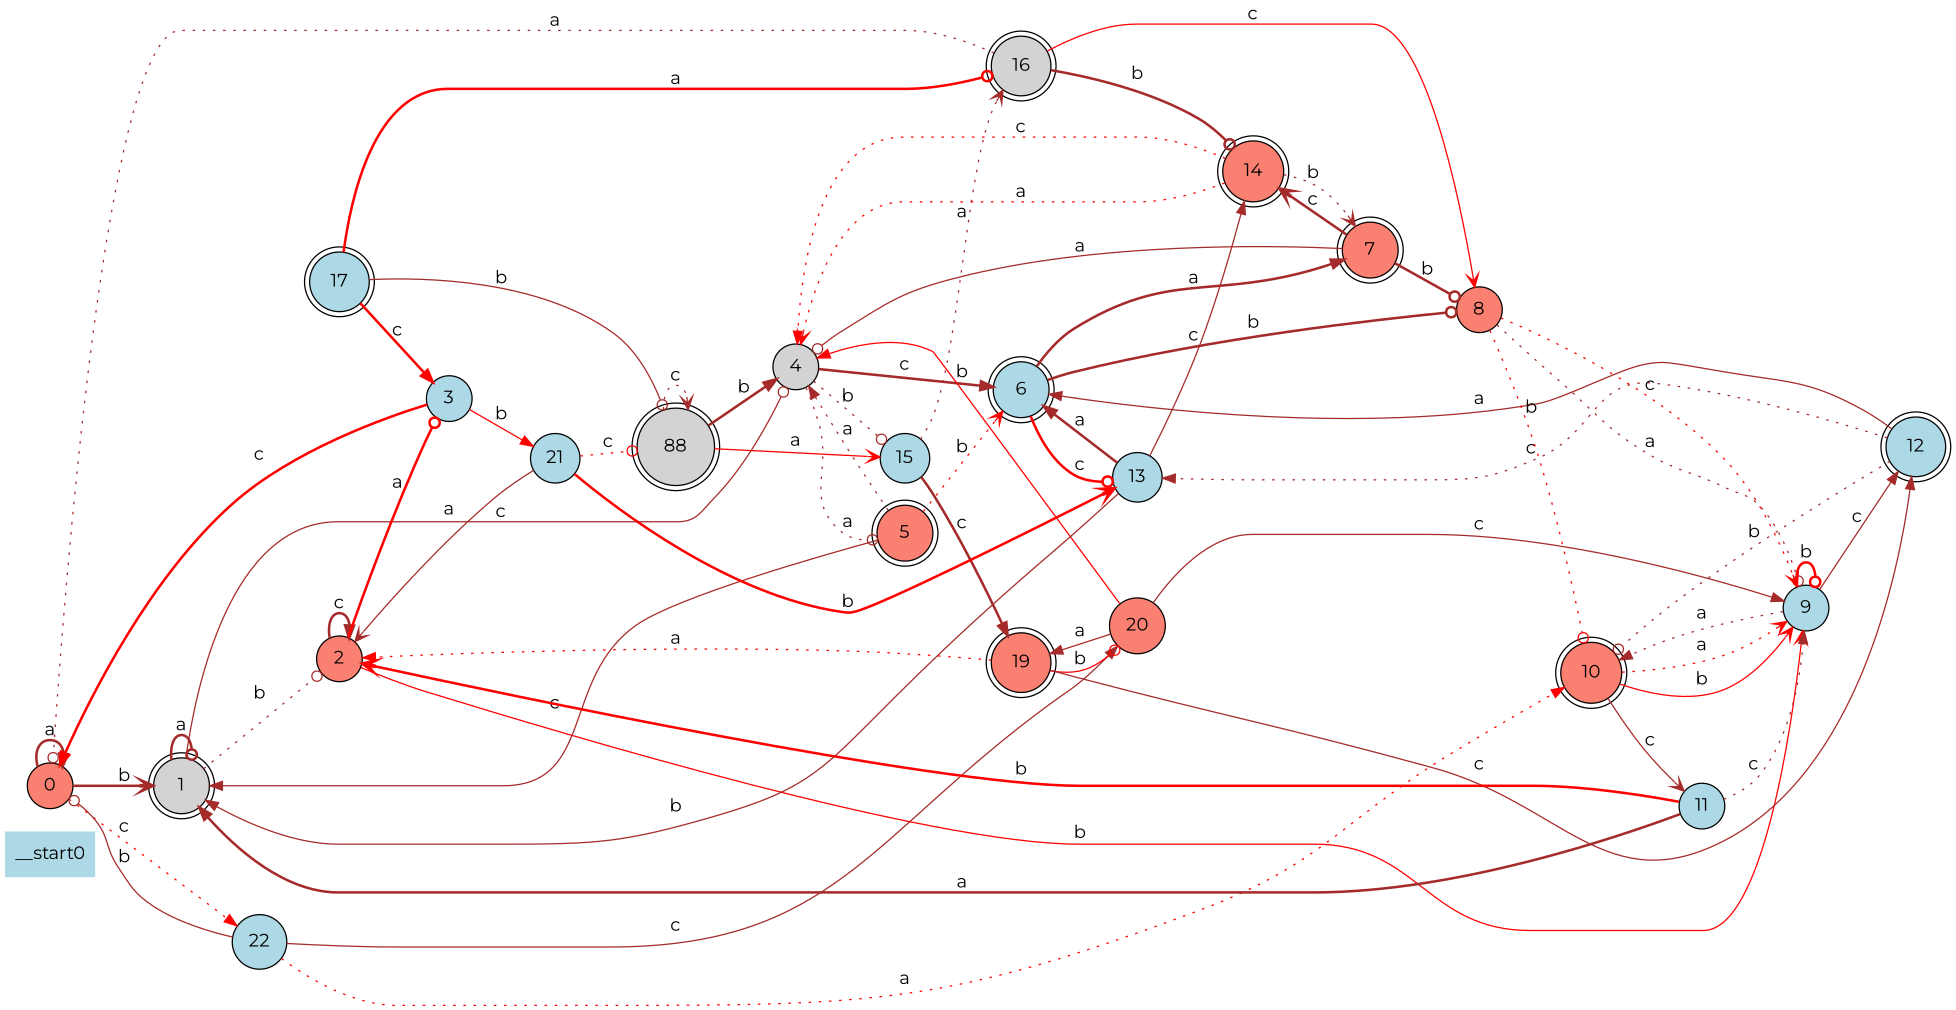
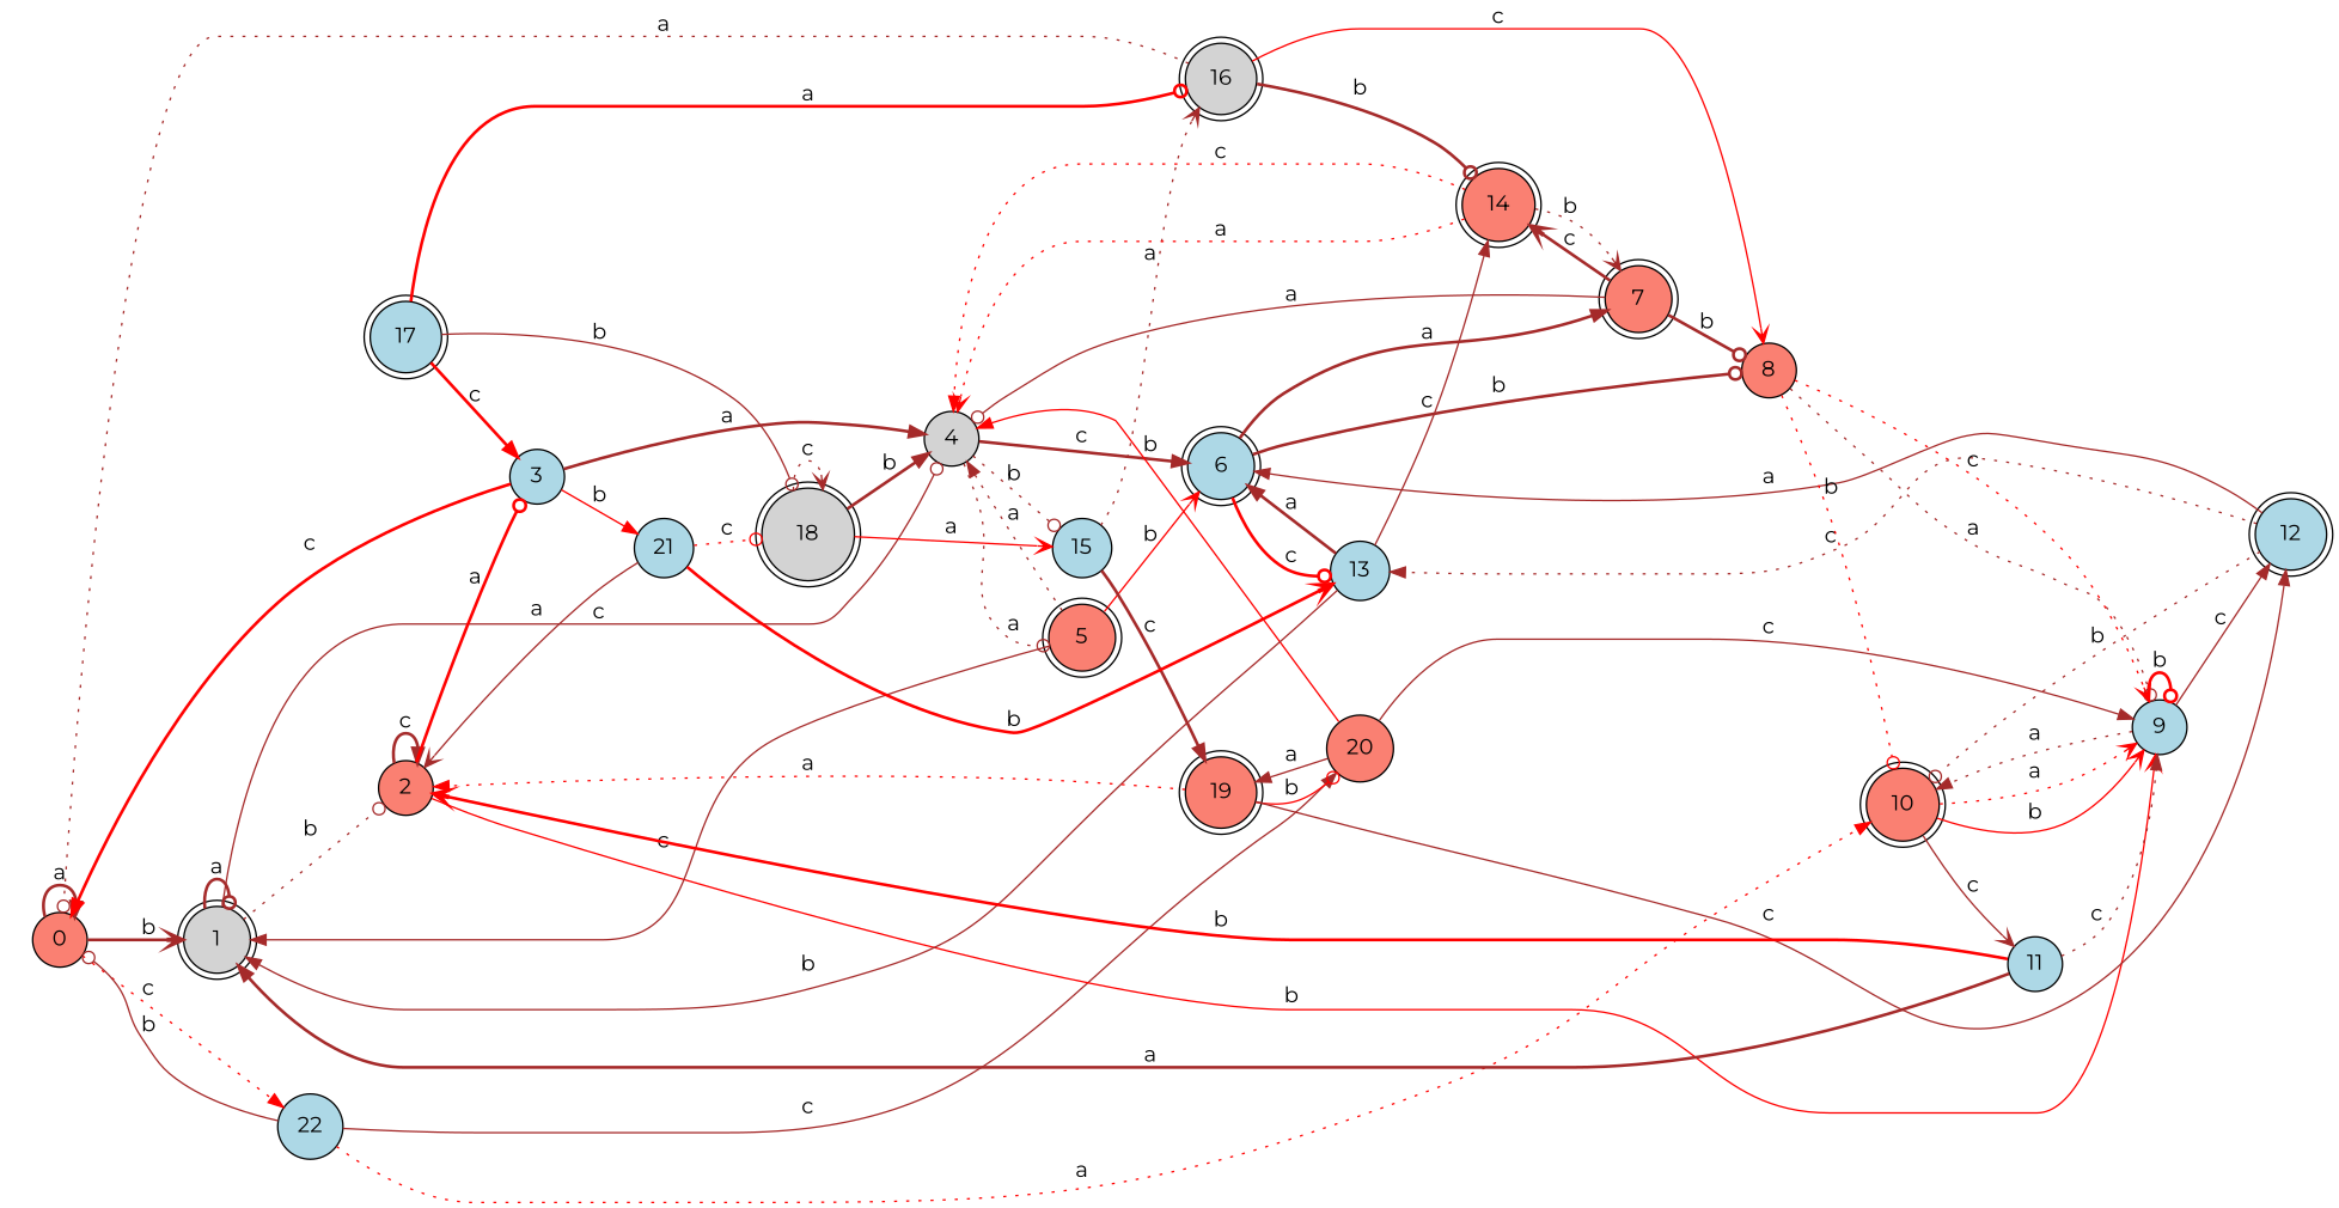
  digraph {
    fontname=Montserrat
    rankdir=LR
    node [fillcolor=lightblue fontname=Montserrat shape=circle style=filled color=black]
    edge [arrowhead=normal color=brown fontname=Montserrat style=bold]
-   __start0 [shape=none color=""]
    n2 [fillcolor=salmon label=0]
    n3 [fillcolor=lightgrey label=1 shape=doublecircle style="rounded,filled"]
    n4 [label=22]
    n5 [fillcolor=salmon label=2]
    n6 [fillcolor=lightgrey label=4]
    n7 [fillcolor=salmon label=10 shape=doublecircle style="rounded,filled"]
    n8 [fillcolor=salmon label=20]
    n9 [label=3]
    n10 [label=9]
    n11 [fillcolor=salmon label=5 shape=doublecircle style="rounded,filled"]
    n12 [label=6 shape=doublecircle style="rounded,filled"]
    n13 [label=15]
    n14 [label=21]
    n15 [label=12 shape=doublecircle style="rounded,filled"]
    n16 [label=13]
-   n17 [fillcolor=lightgrey label=88 shape=doublecircle style="rounded,filled"]
+   n17 [fillcolor=lightgrey label=18 shape=doublecircle style="rounded,filled"]
    n18 [fillcolor=salmon label=7 shape=doublecircle style="rounded,filled"]
    n19 [fillcolor=salmon label=8]
    n20 [fillcolor=lightgrey label=16 shape=doublecircle style="rounded,filled"]
    n21 [fillcolor=salmon label=19 shape=doublecircle style="rounded,filled"]
    n22 [fillcolor=salmon label=14 shape=doublecircle style="rounded,filled"]
    n23 [label=11]
    n24 [label=17 shape=doublecircle style="rounded,filled"]
    n2 -> n2 [label=a]
    n2 -> n3 [arrowhead=vee label=b]
    n2 -> n4 [color=red label=c style=dotted]
    n3 -> n3 [arrowhead=odot label=a]
    n3 -> n5 [arrowhead=odot label=b style=dotted]
    n3 -> n6 [arrowhead=odot label=c style=solid]
    n4 -> n2 [arrowhead=odot label=b style=solid]
    n4 -> n7 [color=red label=a style=dotted]
    n4 -> n8 [label=c style=solid]
    n5 -> n5 [label=c]
    n5 -> n9 [arrowhead=odot color=red label=a]
    n5 -> n10 [arrowhead=vee color=red label=b style=solid]
    n6 -> n11 [arrowhead=odot label=a style=dotted]
    n6 -> n12 [label=c]
    n6 -> n13 [arrowhead=odot label=b style=dotted]
    n7 -> n10 [arrowhead=vee color=red label=a style=dotted]
    n7 -> n10 [arrowhead=vee color=red label=b style=solid]
    n7 -> n23 [arrowhead=vee label=c style=solid]
    n8 -> n6 [color=red label=b style=solid]
    n8 -> n10 [label=c style=solid]
    n8 -> n21 [label=a style=solid]
    n9 -> n2 [color=red label=c]
+   n9 -> n6 [label=a]
    n9 -> n14 [color=red label=b style=solid]
    n10 -> n7 [label=a style=dotted]
    n10 -> n10 [arrowhead=odot color=red label=b]
    n10 -> n15 [label=c style=solid]
    n11 -> n3 [label=c style=solid]
    n11 -> n6 [label=a style=dotted]
-   n11 -> n12 [arrowhead=vee color=red label=b style=dotted]
+   n11 -> n12 [arrowhead=vee color=red label=b style=solid]
    n12 -> n16 [arrowhead=odot color=red label=c]
    n12 -> n18 [label=a]
    n12 -> n19 [arrowhead=odot label=b]
    n13 -> n20 [arrowhead=vee label=a style=dotted]
    n13 -> n21 [label=c]
    n14 -> n5 [arrowhead=vee label=a style=solid]
    n14 -> n16 [arrowhead=vee color=red label=b]
    n14 -> n17 [arrowhead=odot color=red label=c style=dotted]
    n15 -> n7 [arrowhead=odot label=b style=dotted]
    n15 -> n12 [label=a style=solid]
    n15 -> n16 [label=c style=dotted]
    n16 -> n3 [label=b style=solid]
    n16 -> n12 [label=a]
    n16 -> n22 [label=c style=solid]
    n17 -> n6 [label=b]
    n17 -> n13 [arrowhead=vee color=red label=a style=solid]
    n17 -> n17 [arrowhead=vee label=c style=dotted]
    n18 -> n6 [arrowhead=odot label=a style=solid]
    n18 -> n19 [arrowhead=odot label=b]
    n18 -> n22 [arrowhead=vee label=c]
    n19 -> n7 [arrowhead=odot color=red label=b style=dotted]
    n19 -> n10 [arrowhead=odot label=a style=dotted]
    n19 -> n10 [arrowhead=vee color=red label=c style=dotted]
    n20 -> n2 [arrowhead=odot label=a style=dotted]
    n20 -> n19 [arrowhead=vee color=red label=c style=solid]
    n20 -> n22 [arrowhead=odot label=b]
    n21 -> n5 [color=red label=a style=dotted]
    n21 -> n8 [arrowhead=odot color=red label=b style=solid]
    n21 -> n15 [label=c style=solid]
    n22 -> n6 [arrowhead=vee color=red label=a style=dotted]
    n22 -> n6 [color=red label=c style=dotted]
    n22 -> n18 [arrowhead=vee label=b style=dotted]
    n23 -> n3 [label=a]
    n23 -> n5 [arrowhead=vee color=red label=b]
    n23 -> n10 [label=c style=dotted]
    n24 -> n9 [color=red label=c]
    n24 -> n17 [arrowhead=odot label=b style=solid]
    n24 -> n20 [arrowhead=odot color=red label=a]
  }
